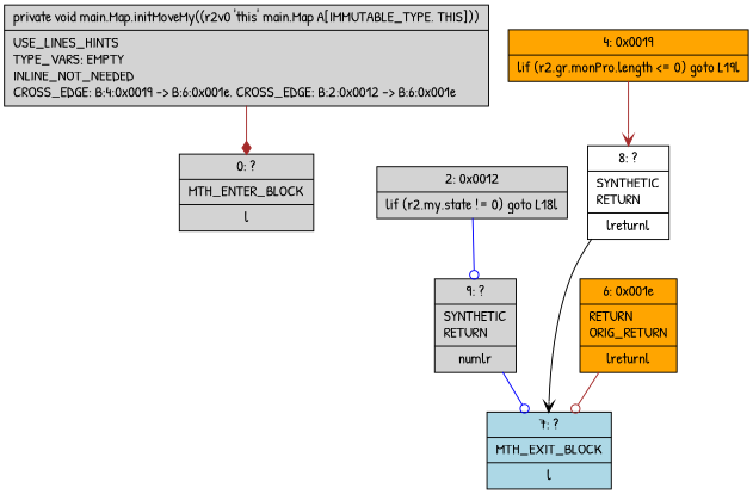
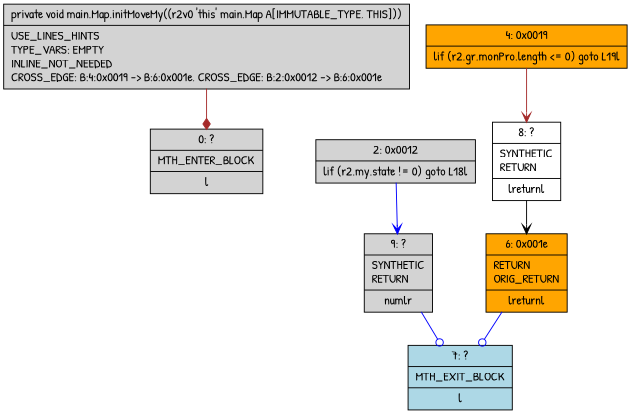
  digraph {
    fontname="Patrick Hand"
    node [fillcolor=lightgrey fontname="Patrick Hand" shape=record style=filled]
    edge [arrowhead=odot color=blue fontname="Patrick Hand"]
    n1 [label="{0\:\ ?|MTH_ENTER_BLOCK\l|l}"]
    n2 [label="{2\:\ 0x0012|lif (r2.my.state != 0) goto L18l}"]
    n3 [label="{9\:\ ?|SYNTHETIC\lRETURN\l|numlr}"]
    n4 [fillcolor=lightblue label="{7\:\ ?|MTH_EXIT_BLOCK\l|l}"]
    n5 [fillcolor=orange label="{4\:\ 0x0019|lif (r2.gr.monPro.length \<= 0) goto L19l}"]
    n6 [fillcolor=white label="{8\:\ ?|SYNTHETIC\lRETURN\l|lreturnl}"]
    n7 [fillcolor=orange label="{6\:\ 0x001e|RETURN\lORIG_RETURN\l|lreturnl}"]
    n8 [label="{private void main.Map.initMoveMy((r2v0 'this' main.Map A[IMMUTABLE_TYPE, THIS]))  | USE_LINES_HINTS\lTYPE_VARS: EMPTY\lINLINE_NOT_NEEDED\lCROSS_EDGE: B:4:0x0019 \-\> B:6:0x001e, CROSS_EDGE: B:2:0x0012 \-\> B:6:0x001e\l}"]
-   n2 -> n3
+   n2 -> n3 [arrowhead=vee]
    n3 -> n4
    n5 -> n6 [arrowhead=vee color=brown]
-   n6 -> n4 [arrowhead=vee color=black]
-   n7 -> n4 [color=brown]
+   n6 -> n7 [arrowhead=vee color=black]
+   n7 -> n4
    n8 -> n1 [arrowhead=diamond color=brown]
  }
